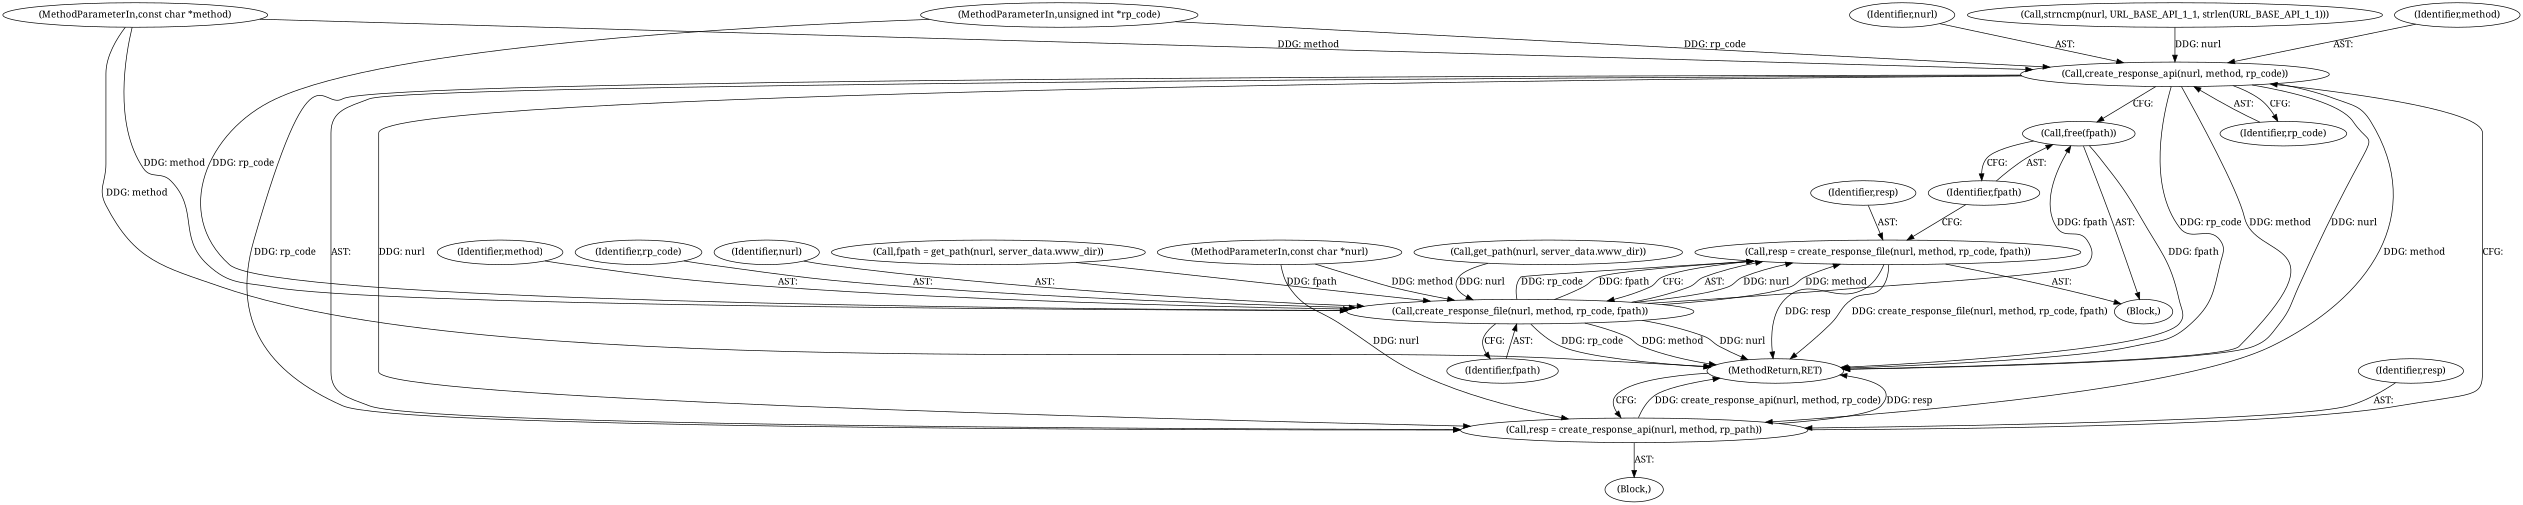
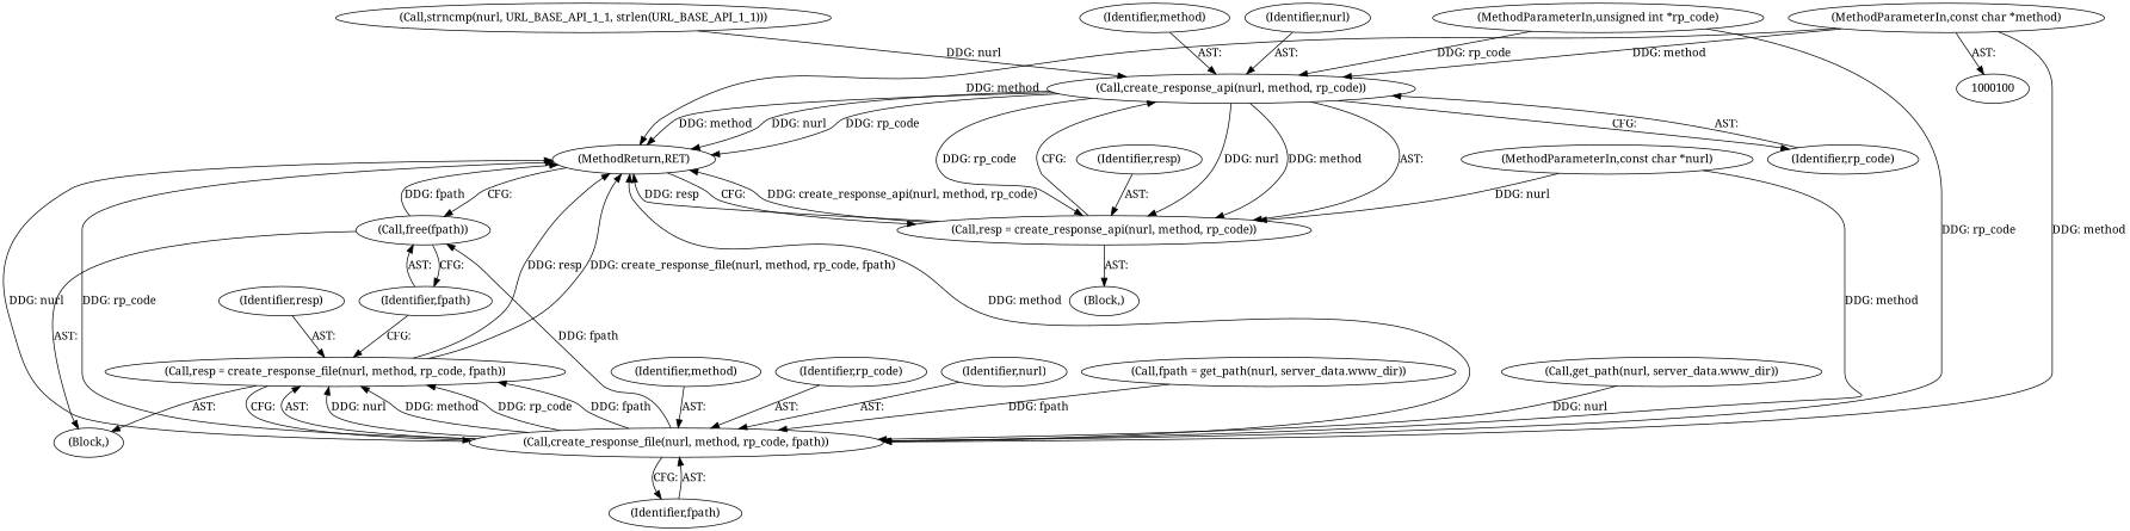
  digraph {
    fontname="Noto Serif"
    node [fontname="Noto Serif"]
    edge [fontname="Noto Serif"]
    n1 [label="(MethodParameterIn,const char *method)"]
    n2 [label="(Call,create_response_api(nurl, method, rp_code))"]
    n3 [label="(Call,create_response_file(nurl, method, rp_code, fpath))"]
    n4 [label="(MethodReturn,RET)"]
-   n6 [label="(Call,resp = create_response_api(nurl, method, rp_path))"]
+   1000100
+   n6 [label="(Call,resp = create_response_api(nurl, method, rp_code))"]
    n7 [label="(Identifier,rp_code)"]
    n8 [label="(Call,resp = create_response_file(nurl, method, rp_code, fpath))"]
    n9 [label="(Call,free(fpath))"]
    n10 [label="(Identifier,fpath)"]
    n11 [label="(Block,)"]
    n12 [label="(Block,)"]
    n13 [label="(Identifier,fpath)"]
    n14 [label="(Identifier,resp)"]
    n15 [label="(MethodParameterIn,const char *nurl)"]
    n16 [label="(Identifier,method)"]
    n17 [label="(Identifier,nurl)"]
    n18 [label="(Call,strncmp(nurl, URL_BASE_API_1_1, strlen(URL_BASE_API_1_1)))"]
    n19 [label="(Identifier,resp)"]
    n20 [label="(Identifier,rp_code)"]
    n21 [label="(Identifier,nurl)"]
    n22 [label="(Call,fpath = get_path(nurl, server_data.www_dir))"]
    n23 [label="(Identifier,method)"]
    n24 [label="(MethodParameterIn,unsigned int *rp_code)"]
    n25 [label="(Call,get_path(nurl, server_data.www_dir))"]
    n1 -> n2 [label="DDG: method"]
    n1 -> n3 [label="DDG: method"]
    n1 -> n4 [label="DDG: method"]
+   n1 -> 1000100 [label="AST: "]
    n2 -> n4 [label="DDG: method"]
    n2 -> n4 [label="DDG: nurl"]
    n2 -> n4 [label="DDG: rp_code"]
    n2 -> n6 [label="AST: "]
    n2 -> n6 [label="DDG: nurl"]
    n2 -> n6 [label="DDG: method"]
    n2 -> n6 [label="DDG: rp_code"]
    n2 -> n7 [label="CFG: "]
    n3 -> n4 [label="DDG: method"]
    n3 -> n4 [label="DDG: nurl"]
    n3 -> n4 [label="DDG: rp_code"]
    n3 -> n8 [label="AST: "]
    n3 -> n8 [label="DDG: nurl"]
    n3 -> n8 [label="DDG: method"]
    n3 -> n8 [label="DDG: rp_code"]
    n3 -> n8 [label="DDG: fpath"]
    n3 -> n9 [label="DDG: fpath"]
    n3 -> n10 [label="CFG: "]
    n4 -> n6 [label="CFG: "]
-   n2 -> n9 [label="CFG: "]
+   n4 -> n9 [label="CFG: "]
    n6 -> n2 [label="CFG: "]
    n6 -> n4 [label="DDG: create_response_api(nurl, method, rp_code)"]
    n6 -> n4 [label="DDG: resp"]
    n6 -> n11 [label="AST: "]
    n7 -> n2 [label="AST: "]
    n8 -> n3 [label="CFG: "]
    n8 -> n4 [label="DDG: resp"]
    n8 -> n4 [label="DDG: create_response_file(nurl, method, rp_code, fpath)"]
    n8 -> n12 [label="AST: "]
    n9 -> n4 [label="DDG: fpath"]
    n9 -> n12 [label="AST: "]
    n9 -> n13 [label="CFG: "]
    n10 -> n3 [label="AST: "]
    n13 -> n8 [label="CFG: "]
    n13 -> n9 [label="AST: "]
    n14 -> n8 [label="AST: "]
    n15 -> n3 [label="DDG: method"]
    n15 -> n6 [label="DDG: nurl"]
    n16 -> n3 [label="AST: "]
    n17 -> n2 [label="AST: "]
    n18 -> n2 [label="DDG: nurl"]
    n19 -> n6 [label="AST: "]
    n20 -> n3 [label="AST: "]
    n21 -> n3 [label="AST: "]
    n22 -> n3 [label="DDG: fpath"]
    n23 -> n2 [label="AST: "]
    n24 -> n2 [label="DDG: rp_code"]
    n24 -> n3 [label="DDG: rp_code"]
    n25 -> n3 [label="DDG: nurl"]
  }
